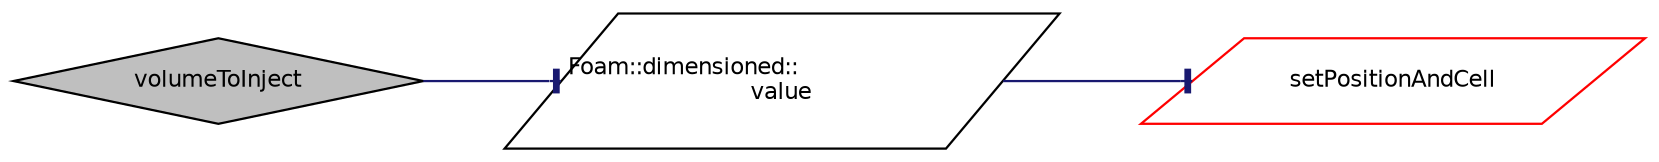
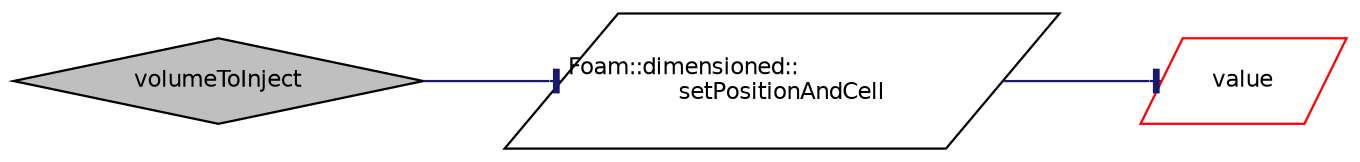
  digraph {
    rankdir=LR
    node [color=black fontname=Helvetica fontsize=10 shape=parallelogram]
    edge [arrowhead=tee color=midnightblue fontname=Helvetica fontsize=10 labelfontname=Helvetica labelfontsize=10 style=solid]
    n1 [fillcolor=grey75 fontcolor=black height=0.2 label=volumeToInject shape=diamond style=filled width=0.4]
-   n2 [height=0.2 label="Foam::dimensioned::\lvalue" width=0.4]
-   n3 [color=red height=0.2 label=setPositionAndCell width=0.4]
+   n2 [height=0.2 label="Foam::dimensioned::\lsetPositionAndCell" width=0.4]
+   n3 [color=red height=0.2 label=value width=0.4]
    n1 -> n2
    n2 -> n3
  }
